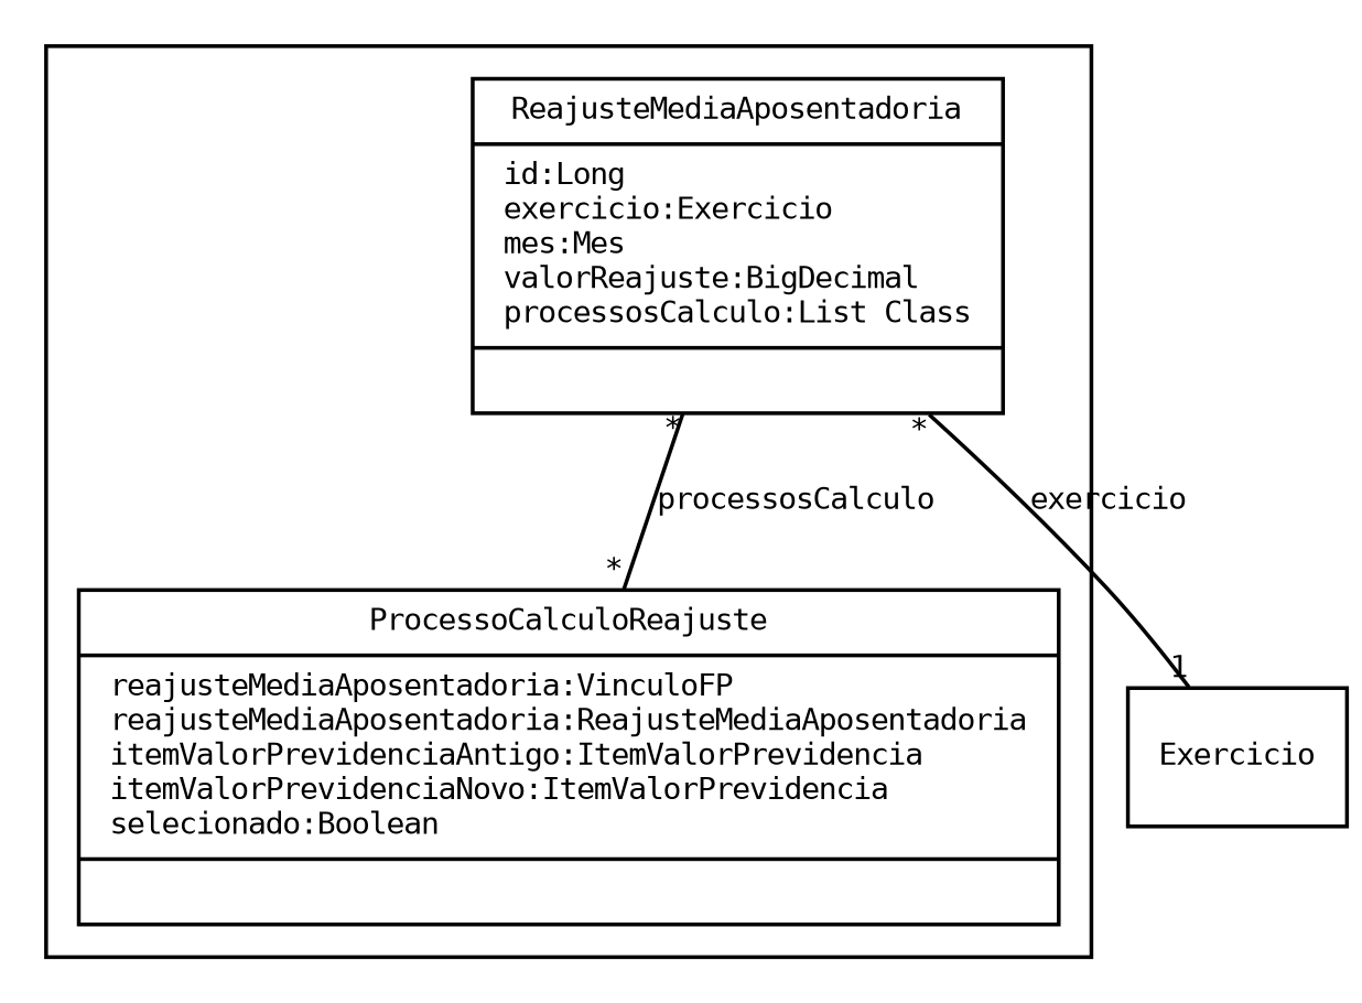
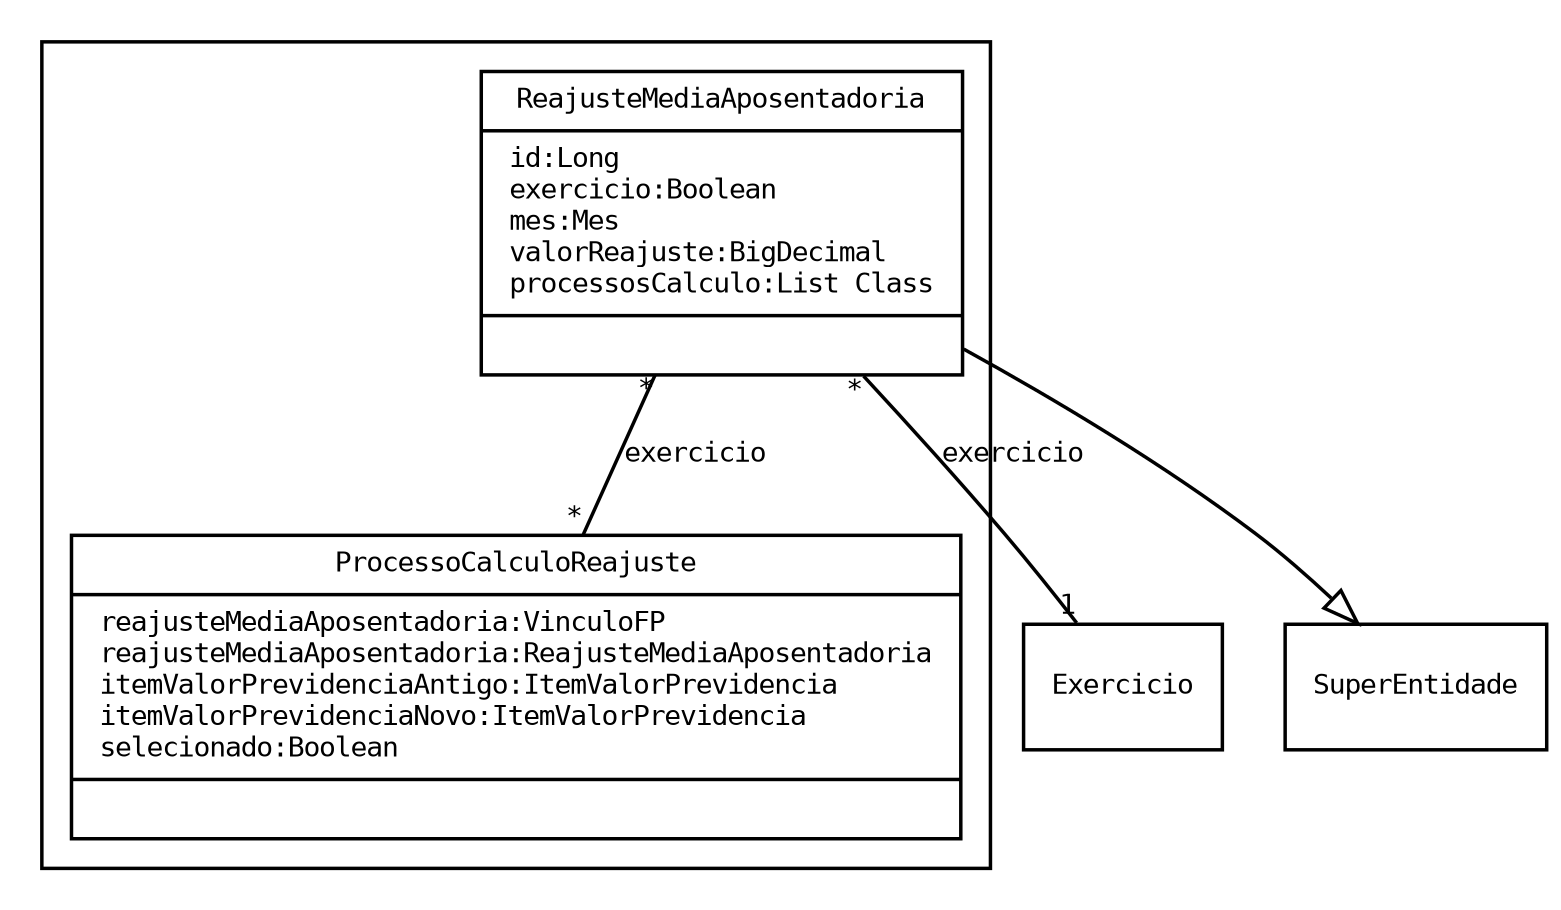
  digraph {
    fontname="DejaVu Sans Mono"
    fontsize=8
    node [fontname="DejaVu Sans Mono" fontsize=8 shape=record]
    edge [arrowhead=none fontname="DejaVu Sans Mono" fontsize=8 taillabel="*"]
-   n1 [label="{ReajusteMediaAposentadoria|id:Long\lexercicio:Exercicio\lmes:Mes\lvalorReajuste:BigDecimal\lprocessosCalculo:List Class\l|\l}"]
+   n1 [label="{ReajusteMediaAposentadoria|id:Long\lexercicio:Boolean\lmes:Mes\lvalorReajuste:BigDecimal\lprocessosCalculo:List Class\l|\l}"]
    n2 [label="{ProcessoCalculoReajuste|reajusteMediaAposentadoria:VinculoFP\lreajusteMediaAposentadoria:ReajusteMediaAposentadoria\litemValorPrevidenciaAntigo:ItemValorPrevidencia\litemValorPrevidenciaNovo:ItemValorPrevidencia\lselecionado:Boolean\l|\l}"]
    Exercicio
+   SuperEntidade
    subgraph cluster_1 {
      n1
      n2
    }
-   n1 -> n2 [headlabel="*" label=processosCalculo]
+   n1 -> n2 [headlabel="*" label=exercicio]
    n1 -> Exercicio [headlabel=1 label=exercicio]
+   n1 -> SuperEntidade [arrowhead=empty taillabel=""]
  }
